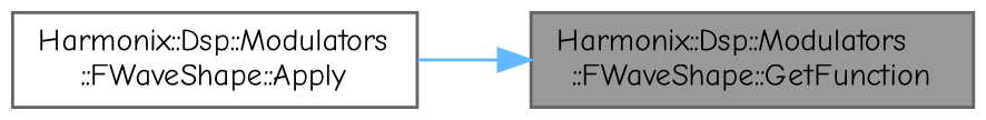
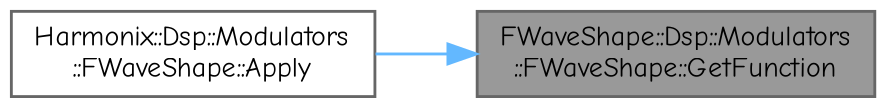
  digraph {
    rankdir=RL
    fontname="Comic Neue"
    node [fontname="Comic Neue" fontsize=10 shape=box style=filled]
-   n1 [color=gray40 fillcolor=grey60 fontcolor=black height=0.2 label="Harmonix::Dsp::Modulators\l::FWaveShape::GetFunction" width=0.4]
+   n1 [color=gray40 fillcolor=grey60 fontcolor=black height=0.2 label="FWaveShape::Dsp::Modulators\l::FWaveShape::GetFunction" width=0.4]
    n2 [color=grey40 fillcolor=white height=0.2 label="Harmonix::Dsp::Modulators\l::FWaveShape::Apply" width=0.4]
    n1 -> n2 [color=steelblue1 dir=back fontname="Comic Neue" fontsize=10 labelfontname=Helvetica labelfontsize=10 style=solid]
  }
